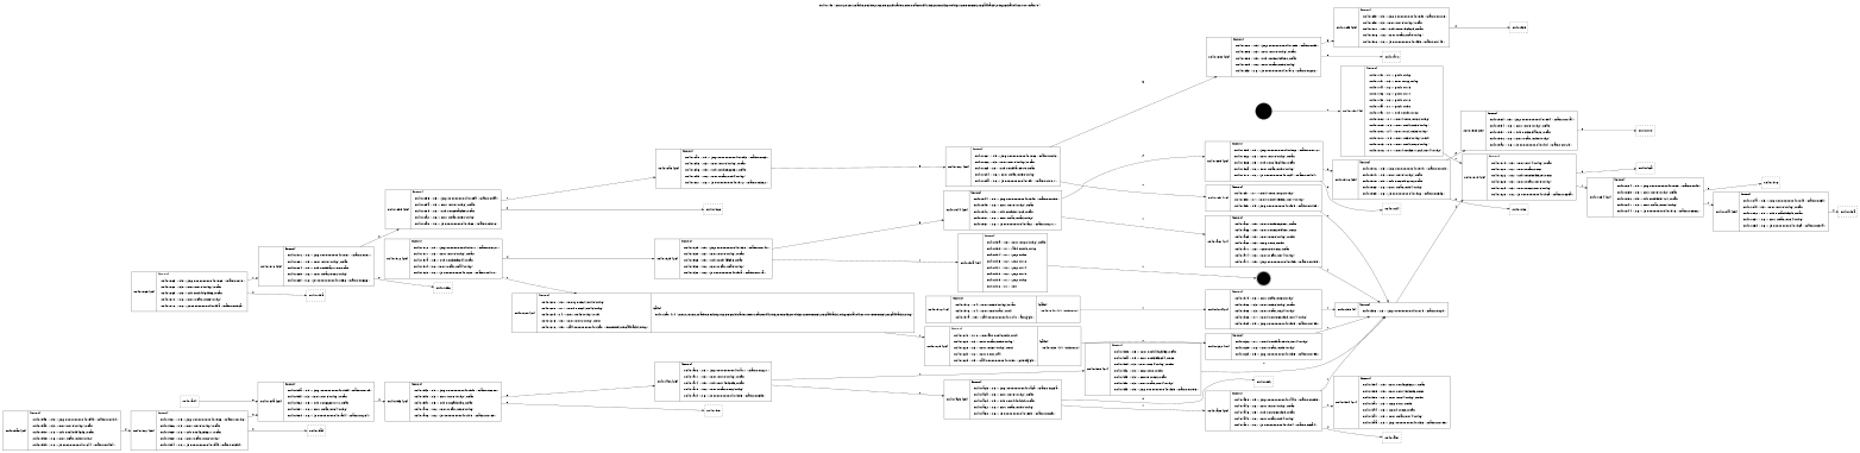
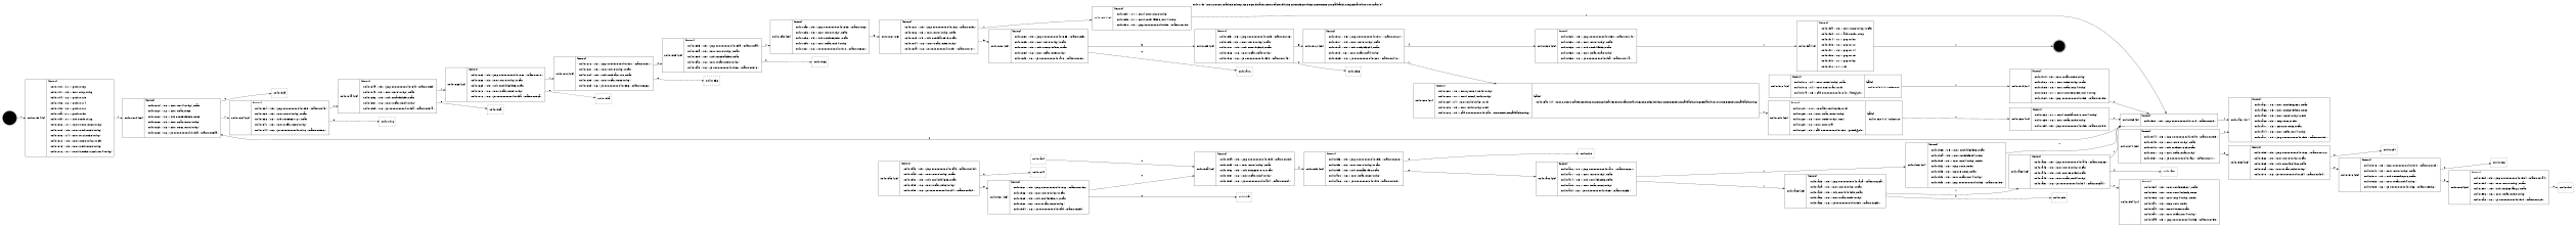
  digraph {
    label="0x4017f0 (/mnt/c/Users/mathe/Desktop/tcc/POCII/binaries/extr_reactosdllwin32comctl32tooltips.c_TOOLTIPS_IsCallbackString_Final-ollvm.out::main(0))"
    labelloc=t
    rankdir=LR
    node [shape=record]
    Entry [fillcolor=black height=0.3 shape=circle style=filled width=0.3]
    n2 [label="{\n     0x4017f0 [45]\l\n     | [instrs]\l\n     &nbsp;&nbsp;0x4017f0 \<+1\>: push %rbp\l\n     &nbsp;&nbsp;0x4017f1 \<+3\>: mov %rsp,%rbp\l\n     &nbsp;&nbsp;0x4017f4 \<+2\>: push %r15\l\n     &nbsp;&nbsp;0x4017f6 \<+2\>: push %r14\l\n     &nbsp;&nbsp;0x4017f8 \<+2\>: push %r12\l\n     &nbsp;&nbsp;0x4017fa \<+1\>: push %rbx\l\n     &nbsp;&nbsp;0x4017fb \<+7\>: sub $0xd0,%rsp\l\n     &nbsp;&nbsp;0x401802 \<+7\>: movl $0x0,-0x2c(%rbp)\l\n     &nbsp;&nbsp;0x401809 \<+3\>: mov %edi,-0x30(%rbp)\l\n     &nbsp;&nbsp;0x40180c \<+4\>: mov %rsi,-0x38(%rbp)\l\n     &nbsp;&nbsp;0x401810 \<+3\>: mov -0x30(%rbp),%edi\l\n     &nbsp;&nbsp;0x401813 \<+3\>: mov %edi,-0x28(%rbp)\l\n     &nbsp;&nbsp;0x401816 \<+7\>: movl $0xfc9172cd,-0x74(%rbp)\l\n  }"]
    n3 [label="{\n     0x40181d [23]\l\n     | [instrs]\l\n     &nbsp;&nbsp;0x40181d \<+3\>: mov -0x74(%rbp),%eax\l\n     &nbsp;&nbsp;0x401820 \<+2\>: mov %eax,%ecx\l\n     &nbsp;&nbsp;0x401822 \<+6\>: sub $0x850f8929,%ecx\l\n     &nbsp;&nbsp;0x401828 \<+3\>: mov %eax,-0x78(%rbp)\l\n     &nbsp;&nbsp;0x40182b \<+3\>: mov %ecx,-0x7c(%rbp)\l\n     &nbsp;&nbsp;0x40182e \<+6\>: je 0000000000401bca \<main+0x3da\>\l\n  }"]
    n4 [label="{\n     0x401bca\l\n  }" style=dashed]
    n5 [label="{\n     0x401834 [22]\l\n     | [instrs]\l\n     &nbsp;&nbsp;0x401834 \<+5\>: jmp 0000000000401839 \<main+0x49\>\l\n     &nbsp;&nbsp;0x401839 \<+3\>: mov -0x78(%rbp),%eax\l\n     &nbsp;&nbsp;0x40183c \<+5\>: sub $0x95e37127,%eax\l\n     &nbsp;&nbsp;0x401841 \<+3\>: mov %eax,-0x80(%rbp)\l\n     &nbsp;&nbsp;0x401844 \<+6\>: je 0000000000401d76 \<main+0x586\>\l\n  }"]
    n6 [label="{\n     0x401d76\l\n  }" style=dashed]
    n7 [label="{\n     0x40184a [25]\l\n     | [instrs]\l\n     &nbsp;&nbsp;0x40184a \<+5\>: jmp 000000000040184f \<main+0x5f\>\l\n     &nbsp;&nbsp;0x40184f \<+3\>: mov -0x78(%rbp),%eax\l\n     &nbsp;&nbsp;0x401852 \<+5\>: sub $0xa0f0fcd9,%eax\l\n     &nbsp;&nbsp;0x401857 \<+6\>: mov %eax,-0x84(%rbp)\l\n     &nbsp;&nbsp;0x40185d \<+6\>: je 0000000000401d6a \<main+0x57a\>\l\n  }"]
    n8 [label="{\n     0x401d6a\l\n  }" style=dashed]
    n9 [label="{\n     0x401863 [25]\l\n     | [instrs]\l\n     &nbsp;&nbsp;0x401863 \<+5\>: jmp 0000000000401868 \<main+0x78\>\l\n     &nbsp;&nbsp;0x401868 \<+3\>: mov -0x78(%rbp),%eax\l\n     &nbsp;&nbsp;0x40186b \<+5\>: sub $0xb4d6dd53,%eax\l\n     &nbsp;&nbsp;0x401870 \<+6\>: mov %eax,-0x88(%rbp)\l\n     &nbsp;&nbsp;0x401876 \<+6\>: je 0000000000401dba \<main+0x5ca\>\l\n  }"]
    Exit [fillcolor=black height=0.3 peripheries=2 shape=circle style=filled width=0.3]
    n11 [label="{\n     0x401dba\l\n  }" style=dashed]
    n12 [label="{\n     0x40187c [25]\l\n     | [instrs]\l\n     &nbsp;&nbsp;0x40187c \<+5\>: jmp 0000000000401881 \<main+0x91\>\l\n     &nbsp;&nbsp;0x401881 \<+3\>: mov -0x78(%rbp),%eax\l\n     &nbsp;&nbsp;0x401884 \<+5\>: sub $0xb9a2710e,%eax\l\n     &nbsp;&nbsp;0x401889 \<+6\>: mov %eax,-0x8c(%rbp)\l\n     &nbsp;&nbsp;0x40188f \<+6\>: je 0000000000401e56 \<main+0x666\>\l\n  }"]
    n13 [label="{\n     0x401c32 [18]\l\n     | [instrs]\l\n     &nbsp;&nbsp;0x401c32 \<+7\>: movl $0xdba18919,-0x74(%rbp)\l\n     &nbsp;&nbsp;0x401c39 \<+6\>: mov %eax,-0xd8(%rbp)\l\n     &nbsp;&nbsp;0x401c3f \<+5\>: jmp 0000000000401f85 \<main+0x795\>\l\n  }"]
    n14 [label="{\n     0x401f85 [5]\l\n     | [instrs]\l\n     &nbsp;&nbsp;0x401f85 \<+5\>: jmp 000000000040181d \<main+0x2d\>\l\n  }"]
    n15 [label="{\n     0x401e56\l\n  }" style=dashed]
    n16 [label="{\n     0x401895 [25]\l\n     | [instrs]\l\n     &nbsp;&nbsp;0x401895 \<+5\>: jmp 000000000040189a \<main+0xaa\>\l\n     &nbsp;&nbsp;0x40189a \<+3\>: mov -0x78(%rbp),%eax\l\n     &nbsp;&nbsp;0x40189d \<+5\>: sub $0xc99acf99,%eax\l\n     &nbsp;&nbsp;0x4018a2 \<+6\>: mov %eax,-0x90(%rbp)\l\n     &nbsp;&nbsp;0x4018a8 \<+6\>: je 0000000000401b66 \<main+0x376\>\l\n  }"]
    n17 [label="{\n     0x401c1b [23]\l\n     | [instrs]\l\n     &nbsp;&nbsp;0x401c1b \<+10\>: movabs $0x4020f2,%rdi\l\n     &nbsp;&nbsp;0x401c25 \<+3\>: mov %eax,-0x50(%rbp)\l\n     &nbsp;&nbsp;0x401c28 \<+3\>: mov -0x50(%rbp),%esi\l\n     &nbsp;&nbsp;0x401c2b \<+2\>: mov $0x0,%al\l\n     &nbsp;&nbsp;0x401c2d \<+5\>: call 0000000000401030 \<printf@plt\>\l\n     | [calls]\l\n     &nbsp;&nbsp;0x401030 \{1\} (unknown)\l\n  }"]
    n18 [label="{\n     0x401b66\l\n  }" style=dashed]
    n19 [label="{\n     0x4018ae [25]\l\n     | [instrs]\l\n     &nbsp;&nbsp;0x4018ae \<+5\>: jmp 00000000004018b3 \<main+0xc3\>\l\n     &nbsp;&nbsp;0x4018b3 \<+3\>: mov -0x78(%rbp),%eax\l\n     &nbsp;&nbsp;0x4018b6 \<+5\>: sub $0xd8e62e31,%eax\l\n     &nbsp;&nbsp;0x4018bb \<+6\>: mov %eax,-0x94(%rbp)\l\n     &nbsp;&nbsp;0x4018c1 \<+6\>: je 0000000000401b72 \<main+0x382\>\l\n  }"]
    n20 [label="{\n     0x401a57\l\n  }" style=dashed]
    n21 [label="{\n     0x4018c7 [25]\l\n     | [instrs]\l\n     &nbsp;&nbsp;0x4018c7 \<+5\>: jmp 00000000004018cc \<main+0xdc\>\l\n     &nbsp;&nbsp;0x4018cc \<+3\>: mov -0x78(%rbp),%eax\l\n     &nbsp;&nbsp;0x4018cf \<+5\>: sub $0xdba18919,%eax\l\n     &nbsp;&nbsp;0x4018d4 \<+6\>: mov %eax,-0x98(%rbp)\l\n     &nbsp;&nbsp;0x4018da \<+6\>: je 0000000000401ef7 \<main+0x707\>\l\n  }"]
    n22 [label="{\n     0x401b94 [27]\l\n     | [instrs]\l\n     &nbsp;&nbsp;0x401b94 \<+5\>: mov $0x45255617,%eax\l\n     &nbsp;&nbsp;0x401b99 \<+5\>: mov $0x74ed2ef6,%ecx\l\n     &nbsp;&nbsp;0x401b9e \<+3\>: mov -0x24(%rbp),%edx\l\n     &nbsp;&nbsp;0x401ba1 \<+3\>: cmp $0x1,%edx\l\n     &nbsp;&nbsp;0x401ba4 \<+3\>: cmovl %ecx,%eax\l\n     &nbsp;&nbsp;0x401ba7 \<+3\>: mov %eax,-0x74(%rbp)\l\n     &nbsp;&nbsp;0x401baa \<+5\>: jmp 0000000000401f85 \<main+0x795\>\l\n  }"]
    n23 [label="{\n     0x401b72 [13]\l\n     | [instrs]\l\n     &nbsp;&nbsp;0x401b72 \<+4\>: mov -0x38(%rbp),%rax\l\n     &nbsp;&nbsp;0x401b76 \<+4\>: mov 0x8(%rax),%rdi\l\n     &nbsp;&nbsp;0x401b7a \<+5\>: call 0000000000401040 \<atoi@plt\>\l\n     | [calls]\l\n     &nbsp;&nbsp;0x401040 \{1\} (unknown)\l\n  }"]
    n24 [label="{\n     0x401b7f [21]\l\n     | [instrs]\l\n     &nbsp;&nbsp;0x401b7f \<+3\>: mov %eax,-0x3c(%rbp)\l\n     &nbsp;&nbsp;0x401b82 \<+3\>: mov -0x3c(%rbp),%eax\l\n     &nbsp;&nbsp;0x401b85 \<+3\>: mov %eax,-0x24(%rbp)\l\n     &nbsp;&nbsp;0x401b88 \<+7\>: movl $0x7e881f3d,-0x74(%rbp)\l\n     &nbsp;&nbsp;0x401b8f \<+5\>: jmp 0000000000401f85 \<main+0x795\>\l\n  }"]
    n25 [label="{\n     0x401ef7 [19]\l\n     | [instrs]\l\n     &nbsp;&nbsp;0x401ef7 \<+7\>: movl $0x0,-0x2c(%rbp)\l\n     &nbsp;&nbsp;0x401efe \<+7\>: movl $0xf74ffeb3,-0x74(%rbp)\l\n     &nbsp;&nbsp;0x401f05 \<+5\>: jmp 0000000000401f85 \<main+0x795\>\l\n  }"]
    n26 [label="{\n     0x4018e0 [25]\l\n     | [instrs]\l\n     &nbsp;&nbsp;0x4018e0 \<+5\>: jmp 00000000004018e5 \<main+0xf5\>\l\n     &nbsp;&nbsp;0x4018e5 \<+3\>: mov -0x78(%rbp),%eax\l\n     &nbsp;&nbsp;0x4018e8 \<+5\>: sub $0xe679dbe0,%eax\l\n     &nbsp;&nbsp;0x4018ed \<+6\>: mov %eax,-0x9c(%rbp)\l\n     &nbsp;&nbsp;0x4018f3 \<+6\>: je 0000000000401a7c \<main+0x28c\>\l\n  }"]
    n27 [label="{\n     0x401a3e [25]\l\n     | [instrs]\l\n     &nbsp;&nbsp;0x401a3e \<+5\>: jmp 0000000000401a43 \<main+0x253\>\l\n     &nbsp;&nbsp;0x401a43 \<+3\>: mov -0x78(%rbp),%eax\l\n     &nbsp;&nbsp;0x401a46 \<+5\>: sub $0x7e881f3d,%eax\l\n     &nbsp;&nbsp;0x401a4b \<+6\>: mov %eax,-0xd4(%rbp)\l\n     &nbsp;&nbsp;0x401a51 \<+6\>: je 0000000000401b94 \<main+0x3a4\>\l\n  }"]
    n28 [label="{\n     0x401a7c\l\n  }" style=dashed]
    n29 [label="{\n     0x4018f9 [25]\l\n     | [instrs]\l\n     &nbsp;&nbsp;0x4018f9 \<+5\>: jmp 00000000004018fe \<main+0x10e\>\l\n     &nbsp;&nbsp;0x4018fe \<+3\>: mov -0x78(%rbp),%eax\l\n     &nbsp;&nbsp;0x401901 \<+5\>: sub $0xe7bcf82d,%eax\l\n     &nbsp;&nbsp;0x401906 \<+6\>: mov %eax,-0xa0(%rbp)\l\n     &nbsp;&nbsp;0x40190c \<+6\>: je 0000000000401f35 \<main+0x745\>\l\n  }"]
    n30 [label="{\n     0x401eeb\l\n  }" style=dashed]
    n31 [label="{\n     0x401f35\l\n  }" style=dashed]
    n32 [label="{\n     0x401912 [25]\l\n     | [instrs]\l\n     &nbsp;&nbsp;0x401912 \<+5\>: jmp 0000000000401917 \<main+0x127\>\l\n     &nbsp;&nbsp;0x401917 \<+3\>: mov -0x78(%rbp),%eax\l\n     &nbsp;&nbsp;0x40191a \<+5\>: sub $0xf25f3cd4,%eax\l\n     &nbsp;&nbsp;0x40191f \<+6\>: mov %eax,-0xa4(%rbp)\l\n     &nbsp;&nbsp;0x401925 \<+6\>: je 0000000000401c00 \<main+0x410\>\l\n  }"]
    n33 [label="{\n     0x401a25 [25]\l\n     | [instrs]\l\n     &nbsp;&nbsp;0x401a25 \<+5\>: jmp 0000000000401a2a \<main+0x23a\>\l\n     &nbsp;&nbsp;0x401a2a \<+3\>: mov -0x78(%rbp),%eax\l\n     &nbsp;&nbsp;0x401a2d \<+5\>: sub $0x7b484cbb,%eax\l\n     &nbsp;&nbsp;0x401a32 \<+6\>: mov %eax,-0xd0(%rbp)\l\n     &nbsp;&nbsp;0x401a38 \<+6\>: je 0000000000401eeb \<main+0x6fb\>\l\n  }"]
    n34 [label="{\n     0x401c00 [27]\l\n     | [instrs]\l\n     &nbsp;&nbsp;0x401c00 \<+8\>: movq $0x64,-0x48(%rbp)\l\n     &nbsp;&nbsp;0x401c08 \<+7\>: movl $0x64,-0x4c(%rbp)\l\n     &nbsp;&nbsp;0x401c0f \<+4\>: mov -0x48(%rbp),%rdi\l\n     &nbsp;&nbsp;0x401c13 \<+3\>: mov -0x4c(%rbp),%esi\l\n     &nbsp;&nbsp;0x401c16 \<+5\>: call 00000000004013a0 \<TOOLTIPS_IsCallbackString\>\l\n     | [calls]\l\n     &nbsp;&nbsp;0x4013a0 \{1\} (/mnt/c/Users/mathe/Desktop/tcc/POCII/binaries/extr_reactosdllwin32comctl32tooltips.c_TOOLTIPS_IsCallbackString_Final-ollvm.out::TOOLTIPS_IsCallbackString)\l\n  }"]
    n35 [label="{\n     0x40192b [25]\l\n     | [instrs]\l\n     &nbsp;&nbsp;0x40192b \<+5\>: jmp 0000000000401930 \<main+0x140\>\l\n     &nbsp;&nbsp;0x401930 \<+3\>: mov -0x78(%rbp),%eax\l\n     &nbsp;&nbsp;0x401933 \<+5\>: sub $0xf74ffeb3,%eax\l\n     &nbsp;&nbsp;0x401938 \<+6\>: mov %eax,-0xa8(%rbp)\l\n     &nbsp;&nbsp;0x40193e \<+6\>: je 0000000000401f0a \<main+0x71a\>\l\n  }"]
    n36 [label="{\n     0x401be5 [27]\l\n     | [instrs]\l\n     &nbsp;&nbsp;0x401be5 \<+5\>: mov $0xb4d6dd53,%eax\l\n     &nbsp;&nbsp;0x401bea \<+5\>: mov $0xf25f3cd4,%ecx\l\n     &nbsp;&nbsp;0x401bef \<+3\>: mov -0x24(%rbp),%edx\l\n     &nbsp;&nbsp;0x401bf2 \<+3\>: cmp $0x0,%edx\l\n     &nbsp;&nbsp;0x401bf5 \<+3\>: cmove %ecx,%eax\l\n     &nbsp;&nbsp;0x401bf8 \<+3\>: mov %eax,-0x74(%rbp)\l\n     &nbsp;&nbsp;0x401bfb \<+5\>: jmp 0000000000401f85 \<main+0x795\>\l\n  }"]
    n37 [label="{\n     0x401f0a [19]\l\n     | [instrs]\l\n     &nbsp;&nbsp;0x401f0a \<+3\>: mov -0x2c(%rbp),%eax\l\n     &nbsp;&nbsp;0x401f0d \<+7\>: add $0xd0,%rsp\l\n     &nbsp;&nbsp;0x401f14 \<+1\>: pop %rbx\l\n     &nbsp;&nbsp;0x401f15 \<+2\>: pop %r12\l\n     &nbsp;&nbsp;0x401f17 \<+2\>: pop %r14\l\n     &nbsp;&nbsp;0x401f19 \<+2\>: pop %r15\l\n     &nbsp;&nbsp;0x401f1b \<+1\>: pop %rbp\l\n     &nbsp;&nbsp;0x401f1c \<+1\>: ret\l\n  }"]
    n38 [label="{\n     0x401944 [25]\l\n     | [instrs]\l\n     &nbsp;&nbsp;0x401944 \<+5\>: jmp 0000000000401949 \<main+0x159\>\l\n     &nbsp;&nbsp;0x401949 \<+3\>: mov -0x78(%rbp),%eax\l\n     &nbsp;&nbsp;0x40194c \<+5\>: sub $0xfc9172cd,%eax\l\n     &nbsp;&nbsp;0x401951 \<+6\>: mov %eax,-0xac(%rbp)\l\n     &nbsp;&nbsp;0x401957 \<+6\>: je 0000000000401a61 \<main+0x271\>\l\n  }"]
    n39 [label="{\n     0x401a0c [25]\l\n     | [instrs]\l\n     &nbsp;&nbsp;0x401a0c \<+5\>: jmp 0000000000401a11 \<main+0x221\>\l\n     &nbsp;&nbsp;0x401a11 \<+3\>: mov -0x78(%rbp),%eax\l\n     &nbsp;&nbsp;0x401a14 \<+5\>: sub $0x74ed2ef6,%eax\l\n     &nbsp;&nbsp;0x401a19 \<+6\>: mov %eax,-0xcc(%rbp)\l\n     &nbsp;&nbsp;0x401a1f \<+6\>: je 0000000000401be5 \<main+0x3f5\>\l\n  }"]
    n40 [label="{\n     0x401a61 [27]\l\n     | [instrs]\l\n     &nbsp;&nbsp;0x401a61 \<+5\>: mov $0xd8e62e31,%eax\l\n     &nbsp;&nbsp;0x401a66 \<+5\>: mov $0xe679dbe0,%ecx\l\n     &nbsp;&nbsp;0x401a6b \<+3\>: mov -0x28(%rbp),%edx\l\n     &nbsp;&nbsp;0x401a6e \<+3\>: cmp $0x2,%edx\l\n     &nbsp;&nbsp;0x401a71 \<+3\>: cmovne %ecx,%eax\l\n     &nbsp;&nbsp;0x401a74 \<+3\>: mov %eax,-0x74(%rbp)\l\n     &nbsp;&nbsp;0x401a77 \<+5\>: jmp 0000000000401f85 \<main+0x795\>\l\n  }"]
    n41 [label="{\n     0x40195d [25]\l\n     | [instrs]\l\n     &nbsp;&nbsp;0x40195d \<+5\>: jmp 0000000000401962 \<main+0x172\>\l\n     &nbsp;&nbsp;0x401962 \<+3\>: mov -0x78(%rbp),%eax\l\n     &nbsp;&nbsp;0x401965 \<+5\>: sub $0x24364dcc,%eax\l\n     &nbsp;&nbsp;0x40196a \<+6\>: mov %eax,-0xb0(%rbp)\l\n     &nbsp;&nbsp;0x401970 \<+6\>: je 0000000000401cd4 \<main+0x4e4\>\l\n  }"]
    n42 [label="{\n     0x401f79\l\n  }" style=dashed]
    n43 [label="{\n     0x401cd4\l\n  }" style=dashed]
    n44 [label="{\n     0x401976 [25]\l\n     | [instrs]\l\n     &nbsp;&nbsp;0x401976 \<+5\>: jmp 000000000040197b \<main+0x18b\>\l\n     &nbsp;&nbsp;0x40197b \<+3\>: mov -0x78(%rbp),%eax\l\n     &nbsp;&nbsp;0x40197e \<+5\>: sub $0x28f7c216,%eax\l\n     &nbsp;&nbsp;0x401983 \<+6\>: mov %eax,-0xb4(%rbp)\l\n     &nbsp;&nbsp;0x401989 \<+6\>: je 0000000000401dc6 \<main+0x5d6\>\l\n  }"]
    n45 [label="{\n     0x4019f3 [25]\l\n     | [instrs]\l\n     &nbsp;&nbsp;0x4019f3 \<+5\>: jmp 00000000004019f8 \<main+0x208\>\l\n     &nbsp;&nbsp;0x4019f8 \<+3\>: mov -0x78(%rbp),%eax\l\n     &nbsp;&nbsp;0x4019fb \<+5\>: sub $0x6af81fbc,%eax\l\n     &nbsp;&nbsp;0x401a00 \<+6\>: mov %eax,-0xc8(%rbp)\l\n     &nbsp;&nbsp;0x401a06 \<+6\>: je 0000000000401f79 \<main+0x789\>\l\n  }"]
    n46 [label="{\n     0x401dc6\l\n  }" style=dashed]
    n47 [label="{\n     0x40198f [25]\l\n     | [instrs]\l\n     &nbsp;&nbsp;0x40198f \<+5\>: jmp 0000000000401994 \<main+0x1a4\>\l\n     &nbsp;&nbsp;0x401994 \<+3\>: mov -0x78(%rbp),%eax\l\n     &nbsp;&nbsp;0x401997 \<+5\>: sub $0x36e4a822,%eax\l\n     &nbsp;&nbsp;0x40199c \<+6\>: mov %eax,-0xb8(%rbp)\l\n     &nbsp;&nbsp;0x4019a2 \<+6\>: je 0000000000401f1d \<main+0x72d\>\l\n  }"]
    n48 [label="{\n     0x401ad4\l\n  }" style=dashed]
    n49 [label="{\n     0x4019da [25]\l\n     | [instrs]\l\n     &nbsp;&nbsp;0x4019da \<+5\>: jmp 00000000004019df \<main+0x1ef\>\l\n     &nbsp;&nbsp;0x4019df \<+3\>: mov -0x78(%rbp),%eax\l\n     &nbsp;&nbsp;0x4019e2 \<+5\>: sub $0x66887070,%eax\l\n     &nbsp;&nbsp;0x4019e7 \<+6\>: mov %eax,-0xc4(%rbp)\l\n     &nbsp;&nbsp;0x4019ed \<+6\>: je 0000000000401ad4 \<main+0x2e4\>\l\n  }"]
    n50 [label="{\n     0x401f1d\l\n  }" style=dashed]
    n51 [label="{\n     0x4019a8 [25]\l\n     | [instrs]\l\n     &nbsp;&nbsp;0x4019a8 \<+5\>: jmp 00000000004019ad \<main+0x1bd\>\l\n     &nbsp;&nbsp;0x4019ad \<+3\>: mov -0x78(%rbp),%eax\l\n     &nbsp;&nbsp;0x4019b0 \<+5\>: sub $0x40db46d6,%eax\l\n     &nbsp;&nbsp;0x4019b5 \<+6\>: mov %eax,-0xbc(%rbp)\l\n     &nbsp;&nbsp;0x4019bb \<+6\>: je 0000000000401c44 \<main+0x454\>\l\n  }"]
    n52 [label="{\n     0x4019c1 [25]\l\n     | [instrs]\l\n     &nbsp;&nbsp;0x4019c1 \<+5\>: jmp 00000000004019c6 \<main+0x1d6\>\l\n     &nbsp;&nbsp;0x4019c6 \<+3\>: mov -0x78(%rbp),%eax\l\n     &nbsp;&nbsp;0x4019c9 \<+5\>: sub $0x45255617,%eax\l\n     &nbsp;&nbsp;0x4019ce \<+6\>: mov %eax,-0xc0(%rbp)\l\n     &nbsp;&nbsp;0x4019d4 \<+6\>: je 0000000000401baf \<main+0x3bf\>\l\n  }"]
+   n53 [label="{\n     0x401c44\l\n  }" style=dashed]
    n54 [label="{\n     0x401baf\l\n  }" style=dashed]
    Entry -> n2 [label=" 1"]
    n2 -> n3 [label=" 1"]
    n3 -> n4 [label=" 0"]
    n3 -> n5 [label=" 7"]
    n5 -> n6 [label=" 0"]
    n5 -> n7 [label=" 7"]
    n7 -> n8 [label=" 0"]
+   n7 -> n9 [label=" 7"]
    n9 -> n11 [label=" 0"]
    n9 -> n12 [label=" 7"]
    n12 -> n15 [label=" 0"]
    n12 -> n16 [label=" 0"]
    n13 -> n14 [label=" 7"]
    n14 -> n3 [label=" 4"]
    n16 -> n18 [label=" 0"]
    n16 -> n19 [label=" 7"]
    n17 -> n13 [label=" 1"]
    n19 -> n21 [label=" 6"]
    n21 -> n25 [label=" 1"]
    n21 -> n26 [label=" 5"]
    n23 -> n24 [label=" 1"]
    n24 -> n14 [label=" 1"]
    n25 -> n14 [label=" 1"]
    n26 -> n28 [label=" 0"]
    n26 -> n29 [label=" 5"]
    n27 -> n14 [label=" 1"]
    n27 -> n20 [label=" 4"]
    n27 -> n22 [label=" 1"]
    n29 -> n31 [label=" 0"]
+   n29 -> n32 [label=" 5"]
    n32 -> n34 [label=" 1"]
    n32 -> n35 [label=" 4"]
    n33 -> n27 [label=" 1"]
    n33 -> n30 [label=" 0"]
    n34 -> n17 [label=" 1"]
    n35 -> n37 [label=" 1"]
-   n35 -> n38 [label=" 3"]
    n36 -> n14 [label=" 1"]
    n37 -> Exit [label=" 1"]
    n38 -> n40 [label=" 1"]
    n38 -> n41 [label=" 2"]
    n39 -> n33 [label=" 1"]
    n39 -> n36 [label=" 1"]
-   n40 -> n14 [label=" 1"]
+   n14 -> n40 [label=" 1"]
    n41 -> n43 [label=" 0"]
    n41 -> n44 [label=" 2"]
    n44 -> n46 [label=" 0"]
    n44 -> n47 [label=" 2"]
    n45 -> n39 [label=" 2"]
    n45 -> n42 [label=" 0"]
    n47 -> n50 [label=" 0"]
    n48 -> n49 [label=" 0"]
    n49 -> n45 [label=" 4"]
    n51 -> n52 [label=" 2"]
+   n51 -> n53 [label=" 0"]
    n52 -> n49 [label=" 0"]
    n52 -> n54 [label=" 0"]
  }
